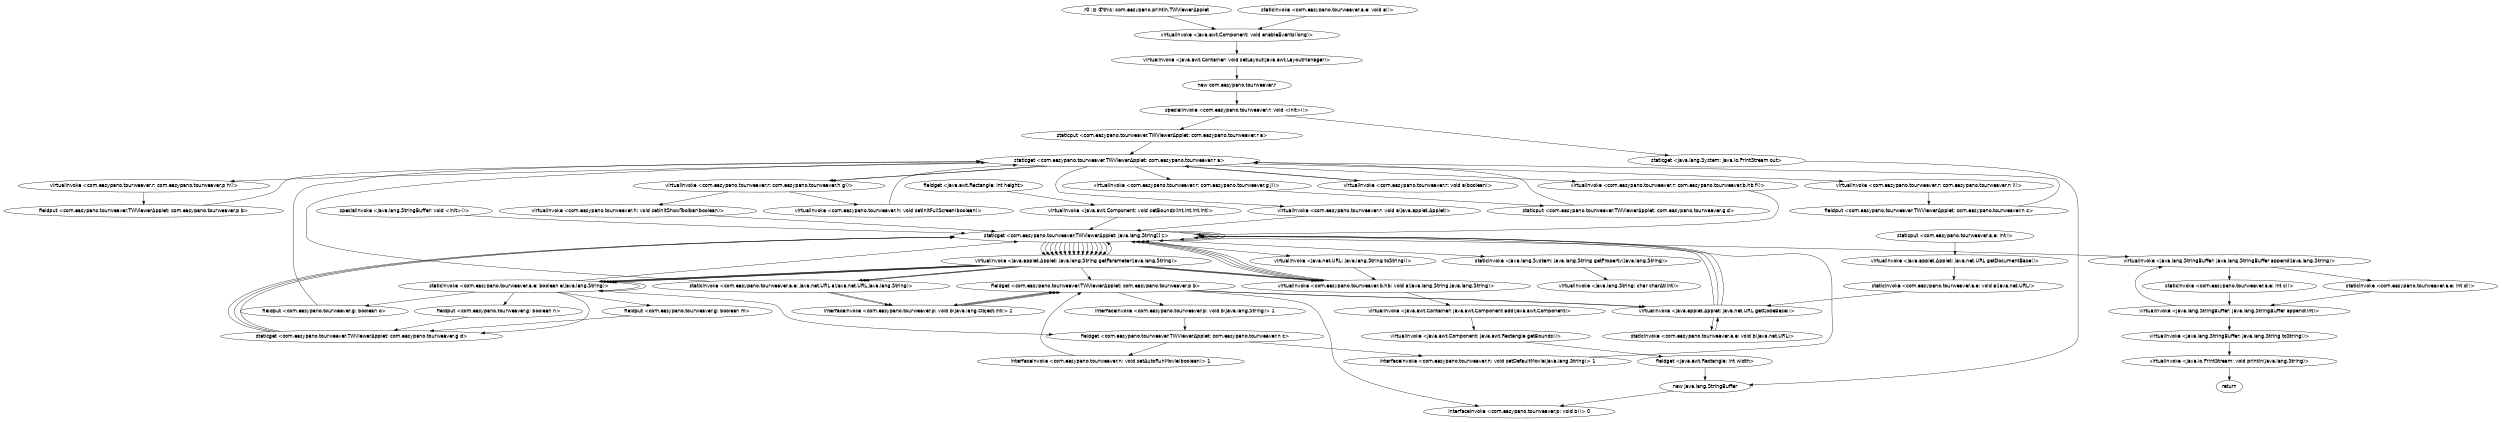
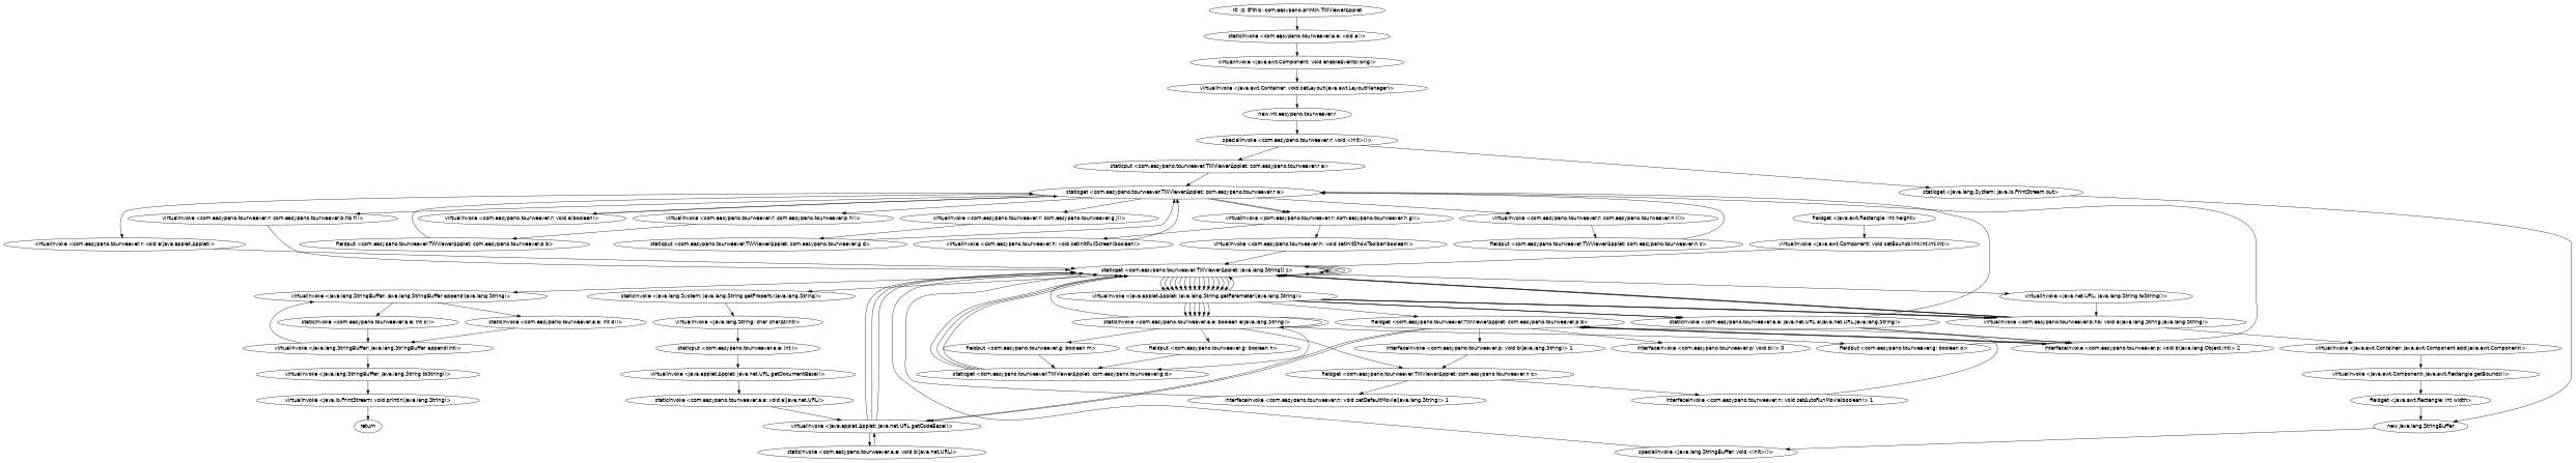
  digraph {
    fontname="DejaVu Sans"
    node [fontname="DejaVu Sans"]
    edge [fontname="DejaVu Sans"]
    n1 [label="r0 := @this: com.easypano.println.TWViewerApplet"]
    "staticinvoke <com.easypano.tourweaver.a.e: void a()>"
    "virtualinvoke <java.awt.Component: void enableEvents(long)>"
    "virtualinvoke <java.awt.Container: void setLayout(java.awt.LayoutManager)>"
-   "new com.easypano.tourweaver.r"
+   "new com.easypano.tourweaver.r" [label="new int.easypano.tourweaver.r"]
    "specialinvoke <com.easypano.tourweaver.r: void <init>()>"
    "staticput <com.easypano.tourweaver.TWViewerApplet: com.easypano.tourweaver.r a>"
    "staticget <java.lang.System: java.io.PrintStream out>"
    "staticget <com.easypano.tourweaver.TWViewerApplet: com.easypano.tourweaver.r a>"
    "virtualinvoke <com.easypano.tourweaver.r: com.easypano.tourweaver.g j()>"
    "virtualinvoke <com.easypano.tourweaver.r: com.easypano.tourweaver.n i()>"
    "virtualinvoke <com.easypano.tourweaver.r: com.easypano.tourweaver.p h()>"
    "virtualinvoke <com.easypano.tourweaver.r: void a(java.applet.Applet)>"
    "virtualinvoke <com.easypano.tourweaver.r: com.easypano.tourweaver.b.hb f()>"
    "virtualinvoke <com.easypano.tourweaver.r: void a(boolean)>"
    "virtualinvoke <com.easypano.tourweaver.r: com.easypano.tourweaver.h g()>"
    "staticput <com.easypano.tourweaver.TWViewerApplet: com.easypano.tourweaver.g d>"
    "fieldput <com.easypano.tourweaver.TWViewerApplet: com.easypano.tourweaver.n c>"
    "fieldput <com.easypano.tourweaver.TWViewerApplet: com.easypano.tourweaver.p b>"
    "staticget <com.easypano.tourweaver.TWViewerApplet: java.lang.String[] z>"
    "virtualinvoke <com.easypano.tourweaver.h: void setInitFullScreen(boolean)>"
    "virtualinvoke <com.easypano.tourweaver.h: void setInitShowToolbar(boolean)>"
    "staticinvoke <java.lang.System: java.lang.String getProperty(java.lang.String)>"
    "virtualinvoke <java.applet.Applet: java.lang.String getParameter(java.lang.String)>"
    "virtualinvoke <java.net.URL: java.lang.String toString()>"
    "virtualinvoke <java.lang.StringBuffer: java.lang.StringBuffer append(java.lang.String)>"
    "virtualinvoke <java.lang.String: char charAt(int)>"
    "staticinvoke <com.easypano.tourweaver.a.e: java.net.URL a(java.net.URL,java.lang.String)>"
    "virtualinvoke <com.easypano.tourweaver.b.hb: void a(java.lang.String,java.lang.String)>"
    "staticinvoke <com.easypano.tourweaver.a.e: boolean e(java.lang.String)>"
    "fieldget <com.easypano.tourweaver.TWViewerApplet: com.easypano.tourweaver.p b>"
    "staticinvoke <com.easypano.tourweaver.a.e: int c()>"
    "staticinvoke <com.easypano.tourweaver.a.e: int d()>"
    "staticput <com.easypano.tourweaver.a.e: int i>"
    "virtualinvoke <java.applet.Applet: java.net.URL getDocumentBase()>"
    "staticinvoke <com.easypano.tourweaver.a.e: void a(java.net.URL)>"
    "virtualinvoke <java.applet.Applet: java.net.URL getCodeBase()>"
    "staticinvoke <com.easypano.tourweaver.a.e: void b(java.net.URL)>"
    "interfaceinvoke <com.easypano.tourweaver.p: void b(java.lang.Object,int)> 2"
    "virtualinvoke <java.awt.Container: java.awt.Component add(java.awt.Component)>"
    "staticget <com.easypano.tourweaver.TWViewerApplet: com.easypano.tourweaver.g d>"
    "fieldput <com.easypano.tourweaver.g: boolean m>"
    "fieldput <com.easypano.tourweaver.g: boolean n>"
    "fieldput <com.easypano.tourweaver.g: boolean o>"
    "fieldget <com.easypano.tourweaver.TWViewerApplet: com.easypano.tourweaver.n c>"
    "interfaceinvoke <com.easypano.tourweaver.p: void b(java.lang.String)> 1"
    "interfaceinvoke <com.easypano.tourweaver.p: void b()> 0"
    "virtualinvoke <java.awt.Component: java.awt.Rectangle getBounds()>"
    "fieldget <java.awt.Rectangle: int width>"
    "new java.lang.StringBuffer"
    "fieldget <java.awt.Rectangle: int height>"
    "virtualinvoke <java.awt.Component: void setBounds(int,int,int,int)>"
    "interfaceinvoke <com.easypano.tourweaver.n: void setDefaultMovie(java.lang.String)> 1"
    "interfaceinvoke <com.easypano.tourweaver.n: void setAutoRunMovie(boolean)> 1"
    "specialinvoke <java.lang.StringBuffer: void <init>()>"
    "virtualinvoke <java.lang.StringBuffer: java.lang.StringBuffer append(int)>"
    "virtualinvoke <java.lang.StringBuffer: java.lang.String toString()>"
    "virtualinvoke <java.io.PrintStream: void println(java.lang.String)>"
    return
-   n1 -> "virtualinvoke <java.awt.Component: void enableEvents(long)>"
+   n1 -> "staticinvoke <com.easypano.tourweaver.a.e: void a()>"
    "staticinvoke <com.easypano.tourweaver.a.e: void a()>" -> "virtualinvoke <java.awt.Component: void enableEvents(long)>"
    "virtualinvoke <java.awt.Component: void enableEvents(long)>" -> "virtualinvoke <java.awt.Container: void setLayout(java.awt.LayoutManager)>"
    "virtualinvoke <java.awt.Container: void setLayout(java.awt.LayoutManager)>" -> "new com.easypano.tourweaver.r"
    "new com.easypano.tourweaver.r" -> "specialinvoke <com.easypano.tourweaver.r: void <init>()>"
    "specialinvoke <com.easypano.tourweaver.r: void <init>()>" -> "staticput <com.easypano.tourweaver.TWViewerApplet: com.easypano.tourweaver.r a>"
    "specialinvoke <com.easypano.tourweaver.r: void <init>()>" -> "staticget <java.lang.System: java.io.PrintStream out>"
    "staticput <com.easypano.tourweaver.TWViewerApplet: com.easypano.tourweaver.r a>" -> "staticget <com.easypano.tourweaver.TWViewerApplet: com.easypano.tourweaver.r a>"
    "staticget <java.lang.System: java.io.PrintStream out>" -> "new java.lang.StringBuffer"
    "staticget <com.easypano.tourweaver.TWViewerApplet: com.easypano.tourweaver.r a>" -> "virtualinvoke <com.easypano.tourweaver.r: com.easypano.tourweaver.g j()>"
    "staticget <com.easypano.tourweaver.TWViewerApplet: com.easypano.tourweaver.r a>" -> "virtualinvoke <com.easypano.tourweaver.r: com.easypano.tourweaver.n i()>"
    "staticget <com.easypano.tourweaver.TWViewerApplet: com.easypano.tourweaver.r a>" -> "virtualinvoke <com.easypano.tourweaver.r: com.easypano.tourweaver.p h()>"
    "staticget <com.easypano.tourweaver.TWViewerApplet: com.easypano.tourweaver.r a>" -> "virtualinvoke <com.easypano.tourweaver.r: void a(java.applet.Applet)>"
    "staticget <com.easypano.tourweaver.TWViewerApplet: com.easypano.tourweaver.r a>" -> "virtualinvoke <com.easypano.tourweaver.r: com.easypano.tourweaver.b.hb f()>"
    "staticget <com.easypano.tourweaver.TWViewerApplet: com.easypano.tourweaver.r a>" -> "virtualinvoke <com.easypano.tourweaver.r: void a(boolean)>"
    "staticget <com.easypano.tourweaver.TWViewerApplet: com.easypano.tourweaver.r a>" -> "virtualinvoke <com.easypano.tourweaver.r: com.easypano.tourweaver.h g()>"
    "staticget <com.easypano.tourweaver.TWViewerApplet: com.easypano.tourweaver.r a>" -> "virtualinvoke <com.easypano.tourweaver.r: com.easypano.tourweaver.h g()>"
    "virtualinvoke <com.easypano.tourweaver.r: com.easypano.tourweaver.g j()>" -> "staticput <com.easypano.tourweaver.TWViewerApplet: com.easypano.tourweaver.g d>"
    "virtualinvoke <com.easypano.tourweaver.r: com.easypano.tourweaver.n i()>" -> "fieldput <com.easypano.tourweaver.TWViewerApplet: com.easypano.tourweaver.n c>"
    "virtualinvoke <com.easypano.tourweaver.r: com.easypano.tourweaver.p h()>" -> "fieldput <com.easypano.tourweaver.TWViewerApplet: com.easypano.tourweaver.p b>"
    "virtualinvoke <com.easypano.tourweaver.r: void a(java.applet.Applet)>" -> "staticget <com.easypano.tourweaver.TWViewerApplet: java.lang.String[] z>"
    "virtualinvoke <com.easypano.tourweaver.r: com.easypano.tourweaver.b.hb f()>" -> "staticget <com.easypano.tourweaver.TWViewerApplet: java.lang.String[] z>"
    "virtualinvoke <com.easypano.tourweaver.r: void a(boolean)>" -> "staticget <com.easypano.tourweaver.TWViewerApplet: com.easypano.tourweaver.r a>"
    "virtualinvoke <com.easypano.tourweaver.r: com.easypano.tourweaver.h g()>" -> "virtualinvoke <com.easypano.tourweaver.h: void setInitFullScreen(boolean)>"
    "virtualinvoke <com.easypano.tourweaver.r: com.easypano.tourweaver.h g()>" -> "virtualinvoke <com.easypano.tourweaver.h: void setInitShowToolbar(boolean)>"
    "staticput <com.easypano.tourweaver.TWViewerApplet: com.easypano.tourweaver.g d>" -> "staticget <com.easypano.tourweaver.TWViewerApplet: com.easypano.tourweaver.r a>"
    "fieldput <com.easypano.tourweaver.TWViewerApplet: com.easypano.tourweaver.n c>" -> "staticget <com.easypano.tourweaver.TWViewerApplet: com.easypano.tourweaver.r a>"
    "fieldput <com.easypano.tourweaver.TWViewerApplet: com.easypano.tourweaver.p b>" -> "staticget <com.easypano.tourweaver.TWViewerApplet: com.easypano.tourweaver.r a>"
    "staticget <com.easypano.tourweaver.TWViewerApplet: java.lang.String[] z>" -> "staticget <com.easypano.tourweaver.TWViewerApplet: java.lang.String[] z>"
    "staticget <com.easypano.tourweaver.TWViewerApplet: java.lang.String[] z>" -> "staticget <com.easypano.tourweaver.TWViewerApplet: java.lang.String[] z>"
    "staticget <com.easypano.tourweaver.TWViewerApplet: java.lang.String[] z>" -> "staticget <com.easypano.tourweaver.TWViewerApplet: java.lang.String[] z>"
    "staticget <com.easypano.tourweaver.TWViewerApplet: java.lang.String[] z>" -> "staticget <com.easypano.tourweaver.TWViewerApplet: java.lang.String[] z>"
    "staticget <com.easypano.tourweaver.TWViewerApplet: java.lang.String[] z>" -> "staticinvoke <java.lang.System: java.lang.String getProperty(java.lang.String)>"
    "staticget <com.easypano.tourweaver.TWViewerApplet: java.lang.String[] z>" -> "virtualinvoke <java.applet.Applet: java.lang.String getParameter(java.lang.String)>"
    "staticget <com.easypano.tourweaver.TWViewerApplet: java.lang.String[] z>" -> "virtualinvoke <java.applet.Applet: java.lang.String getParameter(java.lang.String)>"
    "staticget <com.easypano.tourweaver.TWViewerApplet: java.lang.String[] z>" -> "virtualinvoke <java.applet.Applet: java.lang.String getParameter(java.lang.String)>"
    "staticget <com.easypano.tourweaver.TWViewerApplet: java.lang.String[] z>" -> "virtualinvoke <java.applet.Applet: java.lang.String getParameter(java.lang.String)>"
    "staticget <com.easypano.tourweaver.TWViewerApplet: java.lang.String[] z>" -> "virtualinvoke <java.applet.Applet: java.lang.String getParameter(java.lang.String)>"
    "staticget <com.easypano.tourweaver.TWViewerApplet: java.lang.String[] z>" -> "virtualinvoke <java.applet.Applet: java.lang.String getParameter(java.lang.String)>"
    "staticget <com.easypano.tourweaver.TWViewerApplet: java.lang.String[] z>" -> "virtualinvoke <java.applet.Applet: java.lang.String getParameter(java.lang.String)>"
    "staticget <com.easypano.tourweaver.TWViewerApplet: java.lang.String[] z>" -> "virtualinvoke <java.applet.Applet: java.lang.String getParameter(java.lang.String)>"
    "staticget <com.easypano.tourweaver.TWViewerApplet: java.lang.String[] z>" -> "virtualinvoke <java.applet.Applet: java.lang.String getParameter(java.lang.String)>"
    "staticget <com.easypano.tourweaver.TWViewerApplet: java.lang.String[] z>" -> "virtualinvoke <java.applet.Applet: java.lang.String getParameter(java.lang.String)>"
    "staticget <com.easypano.tourweaver.TWViewerApplet: java.lang.String[] z>" -> "virtualinvoke <java.applet.Applet: java.lang.String getParameter(java.lang.String)>"
    "staticget <com.easypano.tourweaver.TWViewerApplet: java.lang.String[] z>" -> "virtualinvoke <java.applet.Applet: java.lang.String getParameter(java.lang.String)>"
    "staticget <com.easypano.tourweaver.TWViewerApplet: java.lang.String[] z>" -> "virtualinvoke <java.applet.Applet: java.lang.String getParameter(java.lang.String)>"
    "staticget <com.easypano.tourweaver.TWViewerApplet: java.lang.String[] z>" -> "virtualinvoke <java.applet.Applet: java.lang.String getParameter(java.lang.String)>"
    "staticget <com.easypano.tourweaver.TWViewerApplet: java.lang.String[] z>" -> "virtualinvoke <java.applet.Applet: java.lang.String getParameter(java.lang.String)>"
    "staticget <com.easypano.tourweaver.TWViewerApplet: java.lang.String[] z>" -> "virtualinvoke <java.net.URL: java.lang.String toString()>"
    "staticget <com.easypano.tourweaver.TWViewerApplet: java.lang.String[] z>" -> "virtualinvoke <java.lang.StringBuffer: java.lang.StringBuffer append(java.lang.String)>"
    "virtualinvoke <com.easypano.tourweaver.h: void setInitFullScreen(boolean)>" -> "staticget <com.easypano.tourweaver.TWViewerApplet: com.easypano.tourweaver.r a>"
    "virtualinvoke <com.easypano.tourweaver.h: void setInitShowToolbar(boolean)>" -> "staticget <com.easypano.tourweaver.TWViewerApplet: java.lang.String[] z>"
    "staticinvoke <java.lang.System: java.lang.String getProperty(java.lang.String)>" -> "virtualinvoke <java.lang.String: char charAt(int)>"
    "virtualinvoke <java.applet.Applet: java.lang.String getParameter(java.lang.String)>" -> "staticget <com.easypano.tourweaver.TWViewerApplet: java.lang.String[] z>"
    "virtualinvoke <java.applet.Applet: java.lang.String getParameter(java.lang.String)>" -> "staticinvoke <com.easypano.tourweaver.a.e: java.net.URL a(java.net.URL,java.lang.String)>"
    "virtualinvoke <java.applet.Applet: java.lang.String getParameter(java.lang.String)>" -> "staticinvoke <com.easypano.tourweaver.a.e: java.net.URL a(java.net.URL,java.lang.String)>"
    "virtualinvoke <java.applet.Applet: java.lang.String getParameter(java.lang.String)>" -> "staticinvoke <com.easypano.tourweaver.a.e: java.net.URL a(java.net.URL,java.lang.String)>"
    "virtualinvoke <java.applet.Applet: java.lang.String getParameter(java.lang.String)>" -> "virtualinvoke <com.easypano.tourweaver.b.hb: void a(java.lang.String,java.lang.String)>"
    "virtualinvoke <java.applet.Applet: java.lang.String getParameter(java.lang.String)>" -> "virtualinvoke <com.easypano.tourweaver.b.hb: void a(java.lang.String,java.lang.String)>"
    "virtualinvoke <java.applet.Applet: java.lang.String getParameter(java.lang.String)>" -> "virtualinvoke <com.easypano.tourweaver.b.hb: void a(java.lang.String,java.lang.String)>"
    "virtualinvoke <java.applet.Applet: java.lang.String getParameter(java.lang.String)>" -> "virtualinvoke <com.easypano.tourweaver.b.hb: void a(java.lang.String,java.lang.String)>"
    "virtualinvoke <java.applet.Applet: java.lang.String getParameter(java.lang.String)>" -> "staticinvoke <com.easypano.tourweaver.a.e: boolean e(java.lang.String)>"
    "virtualinvoke <java.applet.Applet: java.lang.String getParameter(java.lang.String)>" -> "staticinvoke <com.easypano.tourweaver.a.e: boolean e(java.lang.String)>"
    "virtualinvoke <java.applet.Applet: java.lang.String getParameter(java.lang.String)>" -> "staticinvoke <com.easypano.tourweaver.a.e: boolean e(java.lang.String)>"
    "virtualinvoke <java.applet.Applet: java.lang.String getParameter(java.lang.String)>" -> "staticinvoke <com.easypano.tourweaver.a.e: boolean e(java.lang.String)>"
    "virtualinvoke <java.applet.Applet: java.lang.String getParameter(java.lang.String)>" -> "staticinvoke <com.easypano.tourweaver.a.e: boolean e(java.lang.String)>"
    "virtualinvoke <java.applet.Applet: java.lang.String getParameter(java.lang.String)>" -> "staticinvoke <com.easypano.tourweaver.a.e: boolean e(java.lang.String)>"
    "virtualinvoke <java.applet.Applet: java.lang.String getParameter(java.lang.String)>" -> "fieldget <com.easypano.tourweaver.TWViewerApplet: com.easypano.tourweaver.p b>"
    "virtualinvoke <java.net.URL: java.lang.String toString()>" -> "virtualinvoke <com.easypano.tourweaver.b.hb: void a(java.lang.String,java.lang.String)>"
    "virtualinvoke <java.lang.StringBuffer: java.lang.StringBuffer append(java.lang.String)>" -> "staticinvoke <com.easypano.tourweaver.a.e: int c()>"
    "virtualinvoke <java.lang.StringBuffer: java.lang.StringBuffer append(java.lang.String)>" -> "staticinvoke <com.easypano.tourweaver.a.e: int d()>"
+   "virtualinvoke <java.lang.String: char charAt(int)>" -> "staticput <com.easypano.tourweaver.a.e: int i>"
    "staticinvoke <com.easypano.tourweaver.a.e: java.net.URL a(java.net.URL,java.lang.String)>" -> "staticget <com.easypano.tourweaver.TWViewerApplet: com.easypano.tourweaver.r a>"
    "staticinvoke <com.easypano.tourweaver.a.e: java.net.URL a(java.net.URL,java.lang.String)>" -> "interfaceinvoke <com.easypano.tourweaver.p: void b(java.lang.Object,int)> 2"
    "staticinvoke <com.easypano.tourweaver.a.e: java.net.URL a(java.net.URL,java.lang.String)>" -> "interfaceinvoke <com.easypano.tourweaver.p: void b(java.lang.Object,int)> 2"
    "virtualinvoke <com.easypano.tourweaver.b.hb: void a(java.lang.String,java.lang.String)>" -> "staticget <com.easypano.tourweaver.TWViewerApplet: java.lang.String[] z>"
    "virtualinvoke <com.easypano.tourweaver.b.hb: void a(java.lang.String,java.lang.String)>" -> "staticget <com.easypano.tourweaver.TWViewerApplet: java.lang.String[] z>"
    "virtualinvoke <com.easypano.tourweaver.b.hb: void a(java.lang.String,java.lang.String)>" -> "staticget <com.easypano.tourweaver.TWViewerApplet: java.lang.String[] z>"
    "virtualinvoke <com.easypano.tourweaver.b.hb: void a(java.lang.String,java.lang.String)>" -> "staticget <com.easypano.tourweaver.TWViewerApplet: java.lang.String[] z>"
    "virtualinvoke <com.easypano.tourweaver.b.hb: void a(java.lang.String,java.lang.String)>" -> "virtualinvoke <java.awt.Container: java.awt.Component add(java.awt.Component)>"
    "staticinvoke <com.easypano.tourweaver.a.e: boolean e(java.lang.String)>" -> "staticget <com.easypano.tourweaver.TWViewerApplet: java.lang.String[] z>"
    "staticinvoke <com.easypano.tourweaver.a.e: boolean e(java.lang.String)>" -> "staticinvoke <com.easypano.tourweaver.a.e: boolean e(java.lang.String)>"
    "staticinvoke <com.easypano.tourweaver.a.e: boolean e(java.lang.String)>" -> "staticget <com.easypano.tourweaver.TWViewerApplet: com.easypano.tourweaver.g d>"
    "staticinvoke <com.easypano.tourweaver.a.e: boolean e(java.lang.String)>" -> "fieldput <com.easypano.tourweaver.g: boolean m>"
    "staticinvoke <com.easypano.tourweaver.a.e: boolean e(java.lang.String)>" -> "fieldput <com.easypano.tourweaver.g: boolean n>"
    "staticinvoke <com.easypano.tourweaver.a.e: boolean e(java.lang.String)>" -> "fieldput <com.easypano.tourweaver.g: boolean o>"
    "staticinvoke <com.easypano.tourweaver.a.e: boolean e(java.lang.String)>" -> "fieldget <com.easypano.tourweaver.TWViewerApplet: com.easypano.tourweaver.n c>"
    "fieldget <com.easypano.tourweaver.TWViewerApplet: com.easypano.tourweaver.p b>" -> "virtualinvoke <java.applet.Applet: java.net.URL getCodeBase()>"
    "fieldget <com.easypano.tourweaver.TWViewerApplet: com.easypano.tourweaver.p b>" -> "virtualinvoke <java.applet.Applet: java.net.URL getCodeBase()>"
    "fieldget <com.easypano.tourweaver.TWViewerApplet: com.easypano.tourweaver.p b>" -> "interfaceinvoke <com.easypano.tourweaver.p: void b(java.lang.Object,int)> 2"
    "fieldget <com.easypano.tourweaver.TWViewerApplet: com.easypano.tourweaver.p b>" -> "interfaceinvoke <com.easypano.tourweaver.p: void b(java.lang.String)> 1"
    "fieldget <com.easypano.tourweaver.TWViewerApplet: com.easypano.tourweaver.p b>" -> "interfaceinvoke <com.easypano.tourweaver.p: void b()> 0"
    "staticinvoke <com.easypano.tourweaver.a.e: int c()>" -> "virtualinvoke <java.lang.StringBuffer: java.lang.StringBuffer append(int)>"
    "staticinvoke <com.easypano.tourweaver.a.e: int d()>" -> "virtualinvoke <java.lang.StringBuffer: java.lang.StringBuffer append(int)>"
    "staticput <com.easypano.tourweaver.a.e: int i>" -> "virtualinvoke <java.applet.Applet: java.net.URL getDocumentBase()>"
    "virtualinvoke <java.applet.Applet: java.net.URL getDocumentBase()>" -> "staticinvoke <com.easypano.tourweaver.a.e: void a(java.net.URL)>"
    "staticinvoke <com.easypano.tourweaver.a.e: void a(java.net.URL)>" -> "virtualinvoke <java.applet.Applet: java.net.URL getCodeBase()>"
    "virtualinvoke <java.applet.Applet: java.net.URL getCodeBase()>" -> "staticget <com.easypano.tourweaver.TWViewerApplet: java.lang.String[] z>"
    "virtualinvoke <java.applet.Applet: java.net.URL getCodeBase()>" -> "staticget <com.easypano.tourweaver.TWViewerApplet: java.lang.String[] z>"
    "virtualinvoke <java.applet.Applet: java.net.URL getCodeBase()>" -> "staticget <com.easypano.tourweaver.TWViewerApplet: java.lang.String[] z>"
    "virtualinvoke <java.applet.Applet: java.net.URL getCodeBase()>" -> "staticinvoke <com.easypano.tourweaver.a.e: void b(java.net.URL)>"
    "staticinvoke <com.easypano.tourweaver.a.e: void b(java.net.URL)>" -> "virtualinvoke <java.applet.Applet: java.net.URL getCodeBase()>"
    "interfaceinvoke <com.easypano.tourweaver.p: void b(java.lang.Object,int)> 2" -> "fieldget <com.easypano.tourweaver.TWViewerApplet: com.easypano.tourweaver.p b>"
    "interfaceinvoke <com.easypano.tourweaver.p: void b(java.lang.Object,int)> 2" -> "fieldget <com.easypano.tourweaver.TWViewerApplet: com.easypano.tourweaver.p b>"
    "interfaceinvoke <com.easypano.tourweaver.p: void b(java.lang.Object,int)> 2" -> "fieldget <com.easypano.tourweaver.TWViewerApplet: com.easypano.tourweaver.p b>"
    "virtualinvoke <java.awt.Container: java.awt.Component add(java.awt.Component)>" -> "virtualinvoke <java.awt.Component: java.awt.Rectangle getBounds()>"
    "staticget <com.easypano.tourweaver.TWViewerApplet: com.easypano.tourweaver.g d>" -> "staticget <com.easypano.tourweaver.TWViewerApplet: java.lang.String[] z>"
    "staticget <com.easypano.tourweaver.TWViewerApplet: com.easypano.tourweaver.g d>" -> "staticget <com.easypano.tourweaver.TWViewerApplet: java.lang.String[] z>"
    "staticget <com.easypano.tourweaver.TWViewerApplet: com.easypano.tourweaver.g d>" -> "staticget <com.easypano.tourweaver.TWViewerApplet: java.lang.String[] z>"
    "fieldput <com.easypano.tourweaver.g: boolean m>" -> "staticget <com.easypano.tourweaver.TWViewerApplet: com.easypano.tourweaver.g d>"
    "fieldput <com.easypano.tourweaver.g: boolean n>" -> "staticget <com.easypano.tourweaver.TWViewerApplet: com.easypano.tourweaver.g d>"
    "fieldput <com.easypano.tourweaver.g: boolean o>" -> "staticget <com.easypano.tourweaver.TWViewerApplet: com.easypano.tourweaver.r a>"
    "fieldget <com.easypano.tourweaver.TWViewerApplet: com.easypano.tourweaver.n c>" -> "interfaceinvoke <com.easypano.tourweaver.n: void setDefaultMovie(java.lang.String)> 1"
    "fieldget <com.easypano.tourweaver.TWViewerApplet: com.easypano.tourweaver.n c>" -> "interfaceinvoke <com.easypano.tourweaver.n: void setAutoRunMovie(boolean)> 1"
    "interfaceinvoke <com.easypano.tourweaver.p: void b(java.lang.String)> 1" -> "fieldget <com.easypano.tourweaver.TWViewerApplet: com.easypano.tourweaver.n c>"
    "virtualinvoke <java.awt.Component: java.awt.Rectangle getBounds()>" -> "fieldget <java.awt.Rectangle: int width>"
    "fieldget <java.awt.Rectangle: int width>" -> "new java.lang.StringBuffer"
-   "new java.lang.StringBuffer" -> "interfaceinvoke <com.easypano.tourweaver.p: void b()> 0"
+   "new java.lang.StringBuffer" -> "specialinvoke <java.lang.StringBuffer: void <init>()>"
    "fieldget <java.awt.Rectangle: int height>" -> "virtualinvoke <java.awt.Component: void setBounds(int,int,int,int)>"
    "virtualinvoke <java.awt.Component: void setBounds(int,int,int,int)>" -> "staticget <com.easypano.tourweaver.TWViewerApplet: java.lang.String[] z>"
    "interfaceinvoke <com.easypano.tourweaver.n: void setDefaultMovie(java.lang.String)> 1" -> "staticget <com.easypano.tourweaver.TWViewerApplet: java.lang.String[] z>"
    "interfaceinvoke <com.easypano.tourweaver.n: void setAutoRunMovie(boolean)> 1" -> "fieldget <com.easypano.tourweaver.TWViewerApplet: com.easypano.tourweaver.p b>"
    "specialinvoke <java.lang.StringBuffer: void <init>()>" -> "staticget <com.easypano.tourweaver.TWViewerApplet: java.lang.String[] z>"
    "virtualinvoke <java.lang.StringBuffer: java.lang.StringBuffer append(int)>" -> "virtualinvoke <java.lang.StringBuffer: java.lang.StringBuffer append(java.lang.String)>"
    "virtualinvoke <java.lang.StringBuffer: java.lang.StringBuffer append(int)>" -> "virtualinvoke <java.lang.StringBuffer: java.lang.String toString()>"
    "virtualinvoke <java.lang.StringBuffer: java.lang.String toString()>" -> "virtualinvoke <java.io.PrintStream: void println(java.lang.String)>"
    "virtualinvoke <java.io.PrintStream: void println(java.lang.String)>" -> return
  }
